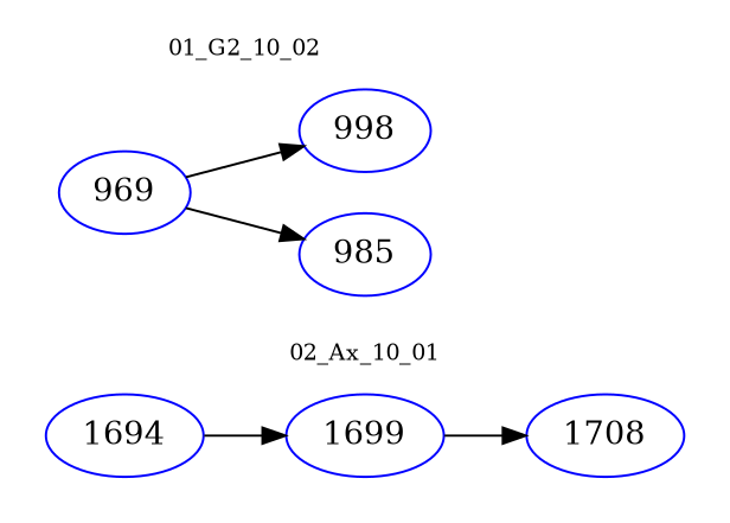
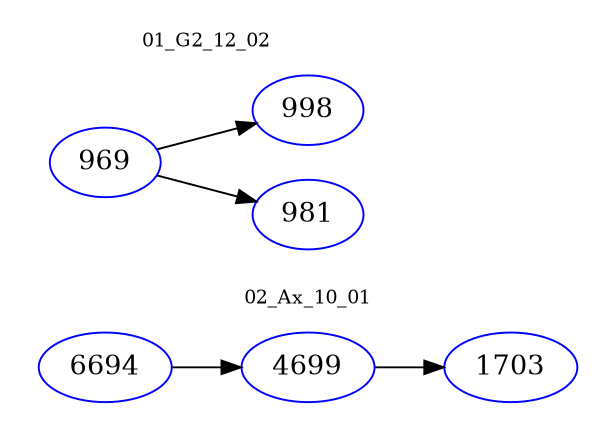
  digraph {
    rankdir=LR
    node [color=blue]
    edge [color=black]
-   n1 [label=1694]
-   n2 [label=1699]
-   n3 [label=1708]
+   n1 [label=6694]
+   n2 [label=4699]
+   n3 [label=1703]
    n4 [label=969]
-   n5 [label=985]
+   n5 [label=981]
    n6 [label=998]
    subgraph cluster_1 {
      color=white
      fontsize=10
      label="02_Ax_10_01"
      n1
      n2
      n3
    }
    subgraph cluster_2 {
      color=white
      fontsize=10
-     label="01_G2_10_02"
+     label="01_G2_12_02"
      n4
      n5
      n6
    }
    n1 -> n2
    n2 -> n3
    n4 -> n5
    n4 -> n6
  }
